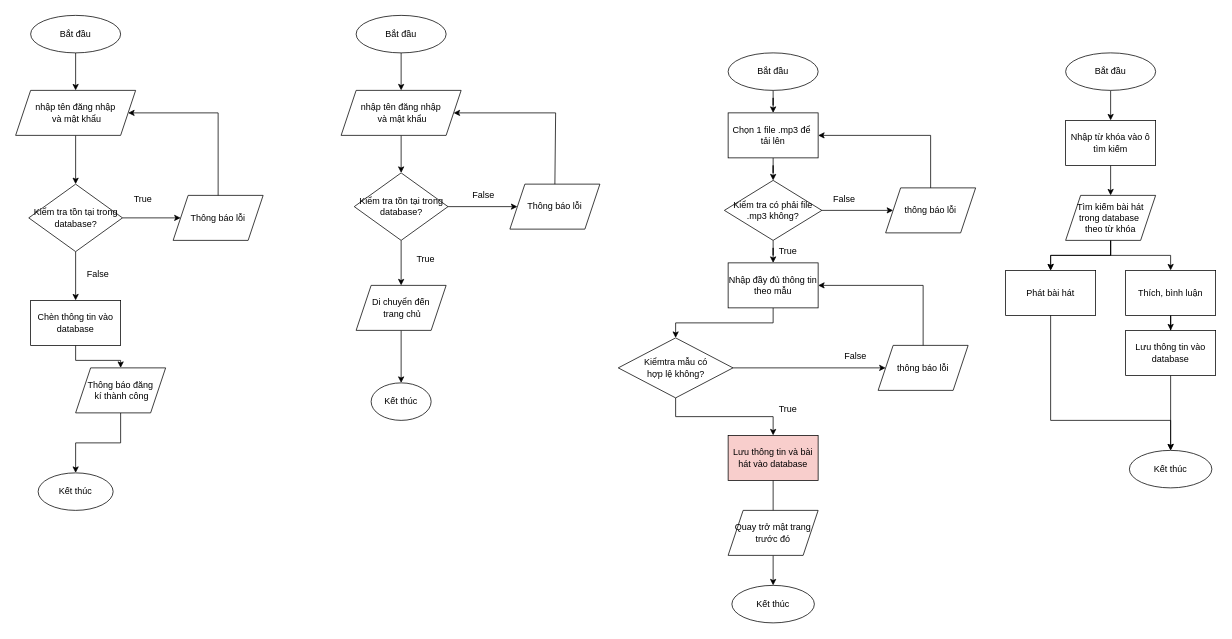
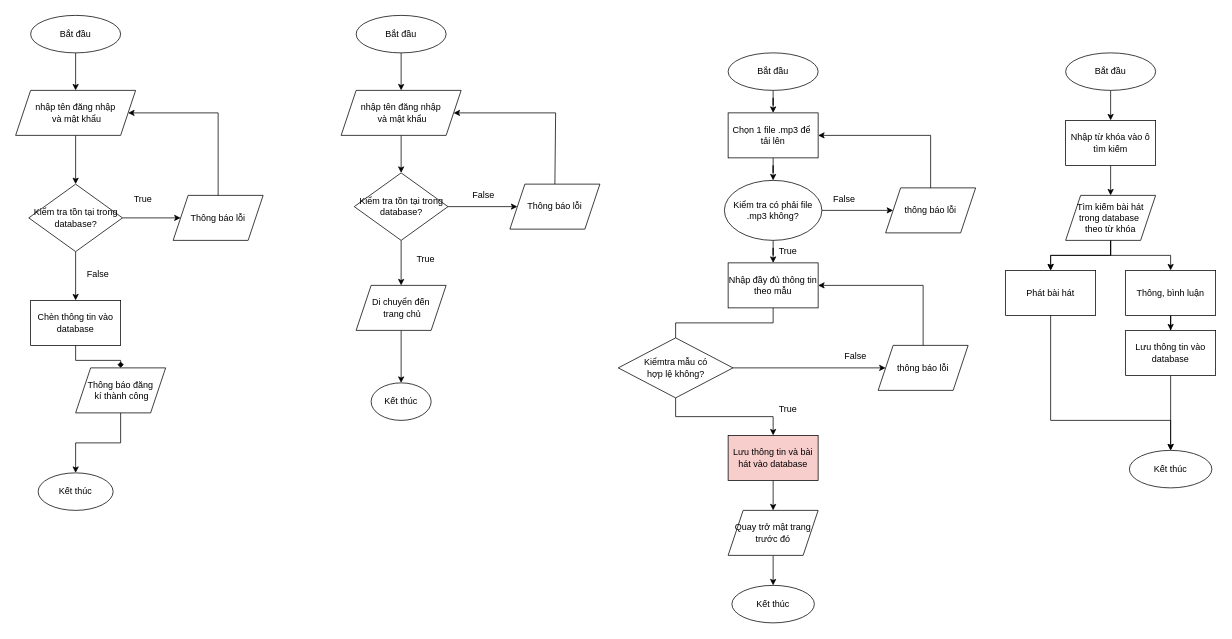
  <mxCell id="0" />
  <mxCell id="1" parent="0" />
  <mxCell id="2" value="" style="edgeStyle=orthogonalEdgeStyle;rounded=0;orthogonalLoop=1;jettySize=auto;html=1;" edge="1" parent="1" source="3" target="5"><mxGeometry relative="1" as="geometry" /></mxCell>
  <mxCell id="3" value="Bắt đầu" style="ellipse;whiteSpace=wrap;html=1;" vertex="1" parent="1"><mxGeometry x="40" y="20" width="120" height="50" as="geometry" /></mxCell>
  <mxCell id="4" value="" style="edgeStyle=orthogonalEdgeStyle;rounded=0;orthogonalLoop=1;jettySize=auto;html=1;" edge="1" parent="1" source="5" target="8"><mxGeometry relative="1" as="geometry" /></mxCell>
  <mxCell id="5" value="nhập tên đăng nhập&lt;br&gt;&amp;nbsp;và mật khẩu" style="shape=parallelogram;perimeter=parallelogramPerimeter;whiteSpace=wrap;html=1;fixedSize=1;" vertex="1" parent="1"><mxGeometry x="20" y="120" width="160" height="60" as="geometry" /></mxCell>
  <mxCell id="6" value="" style="edgeStyle=orthogonalEdgeStyle;rounded=0;orthogonalLoop=1;jettySize=auto;html=1;" edge="1" parent="1" source="8" target="9"><mxGeometry relative="1" as="geometry" /></mxCell>
  <mxCell id="7" value="" style="edgeStyle=orthogonalEdgeStyle;rounded=0;orthogonalLoop=1;jettySize=auto;html=1;" edge="1" parent="1" source="8" target="12"><mxGeometry relative="1" as="geometry" /></mxCell>
  <mxCell id="8" value="Kiểm tra tồn tại trong database?" style="rhombus;whiteSpace=wrap;html=1;" vertex="1" parent="1"><mxGeometry x="37.5" y="245" width="125" height="90" as="geometry" /></mxCell>
  <mxCell id="9" value="Thông báo lỗi" style="shape=parallelogram;perimeter=parallelogramPerimeter;whiteSpace=wrap;html=1;fixedSize=1;" vertex="1" parent="1"><mxGeometry x="230" y="260" width="120" height="60" as="geometry" /></mxCell>
  <mxCell id="10" value="" style="endArrow=classic;html=1;rounded=0;entryX=1;entryY=0.5;entryDx=0;entryDy=0;exitX=0.5;exitY=0;exitDx=0;exitDy=0;" edge="1" parent="1" source="9" target="5"><mxGeometry width="50" height="50" relative="1" as="geometry"><mxPoint x="200" y="280" as="sourcePoint" /><mxPoint x="250" y="230" as="targetPoint" /><Array as="points"><mxPoint x="290" y="150" /></Array></mxGeometry></mxCell>
- <mxCell id="11" value="" style="edgeStyle=orthogonalEdgeStyle;rounded=0;orthogonalLoop=1;jettySize=auto;html=1;" edge="1" parent="1" source="12" target="14"><mxGeometry relative="1" as="geometry" /></mxCell>
+ <mxCell id="11" value="" style="edgeStyle=orthogonalEdgeStyle;rounded=0;orthogonalLoop=1;jettySize=auto;html=1;endArrow=diamond;" edge="1" parent="1" source="12" target="14"><mxGeometry relative="1" as="geometry" /></mxCell>
  <mxCell id="12" value="Chèn thông tin vào database" style="whiteSpace=wrap;html=1;" vertex="1" parent="1"><mxGeometry x="40" y="400" width="120" height="60" as="geometry" /></mxCell>
  <mxCell id="13" value="" style="edgeStyle=orthogonalEdgeStyle;rounded=0;orthogonalLoop=1;jettySize=auto;html=1;" edge="1" parent="1" source="14" target="15"><mxGeometry relative="1" as="geometry" /></mxCell>
  <mxCell id="14" value="Thông báo đăng&lt;br&gt;&amp;nbsp;kí thành công" style="shape=parallelogram;perimeter=parallelogramPerimeter;whiteSpace=wrap;html=1;fixedSize=1;" vertex="1" parent="1"><mxGeometry x="100" y="490" width="120" height="60" as="geometry" /></mxCell>
  <mxCell id="15" value="Kết thúc" style="ellipse;whiteSpace=wrap;html=1;" vertex="1" parent="1"><mxGeometry x="50" y="630" width="100" height="50" as="geometry" /></mxCell>
  <mxCell id="16" value="True" style="text;html=1;strokeColor=none;fillColor=none;align=center;verticalAlign=middle;whiteSpace=wrap;rounded=0;" vertex="1" parent="1"><mxGeometry x="160" y="250" width="60" height="30" as="geometry" /></mxCell>
  <mxCell id="17" value="False" style="text;html=1;strokeColor=none;fillColor=none;align=center;verticalAlign=middle;whiteSpace=wrap;rounded=0;" vertex="1" parent="1"><mxGeometry x="100" y="350" width="60" height="30" as="geometry" /></mxCell>
  <mxCell id="18" value="" style="edgeStyle=orthogonalEdgeStyle;rounded=0;orthogonalLoop=1;jettySize=auto;html=1;" edge="1" parent="1" source="19" target="21"><mxGeometry relative="1" as="geometry" /></mxCell>
  <mxCell id="19" value="Bắt đầu" style="ellipse;whiteSpace=wrap;html=1;" vertex="1" parent="1"><mxGeometry x="474" y="20" width="120" height="50" as="geometry" /></mxCell>
  <mxCell id="20" value="" style="edgeStyle=orthogonalEdgeStyle;rounded=0;orthogonalLoop=1;jettySize=auto;html=1;" edge="1" parent="1" source="21" target="24"><mxGeometry relative="1" as="geometry" /></mxCell>
  <mxCell id="21" value="nhập tên đăng nhập&lt;br&gt;&amp;nbsp;và mật khẩu" style="shape=parallelogram;perimeter=parallelogramPerimeter;whiteSpace=wrap;html=1;fixedSize=1;" vertex="1" parent="1"><mxGeometry x="454" y="120" width="160" height="60" as="geometry" /></mxCell>
  <mxCell id="22" value="" style="edgeStyle=orthogonalEdgeStyle;rounded=0;orthogonalLoop=1;jettySize=auto;html=1;" edge="1" parent="1" source="24" target="25"><mxGeometry relative="1" as="geometry" /></mxCell>
  <mxCell id="23" value="" style="edgeStyle=orthogonalEdgeStyle;rounded=0;orthogonalLoop=1;jettySize=auto;html=1;" edge="1" parent="1" source="24" target="28"><mxGeometry relative="1" as="geometry" /></mxCell>
  <mxCell id="24" value="Kiểm tra tồn tại trong database?" style="rhombus;whiteSpace=wrap;html=1;" vertex="1" parent="1"><mxGeometry x="471.5" y="230" width="125" height="90" as="geometry" /></mxCell>
  <mxCell id="25" value="Thông báo lỗi" style="shape=parallelogram;perimeter=parallelogramPerimeter;whiteSpace=wrap;html=1;fixedSize=1;" vertex="1" parent="1"><mxGeometry x="679" y="245" width="120" height="60" as="geometry" /></mxCell>
  <mxCell id="26" value="" style="endArrow=classic;html=1;rounded=0;entryX=1;entryY=0.5;entryDx=0;entryDy=0;exitX=0.5;exitY=0;exitDx=0;exitDy=0;" edge="1" parent="1" source="25" target="21"><mxGeometry width="50" height="50" relative="1" as="geometry"><mxPoint x="570" y="340" as="sourcePoint" /><mxPoint x="620" y="290" as="targetPoint" /><Array as="points"><mxPoint x="740" y="150" /></Array></mxGeometry></mxCell>
  <mxCell id="27" value="" style="edgeStyle=orthogonalEdgeStyle;rounded=0;orthogonalLoop=1;jettySize=auto;html=1;" edge="1" parent="1" source="28" target="31"><mxGeometry relative="1" as="geometry" /></mxCell>
  <mxCell id="28" value="Di chuyển đến&lt;br&gt;&amp;nbsp;trang chủ" style="shape=parallelogram;perimeter=parallelogramPerimeter;whiteSpace=wrap;html=1;fixedSize=1;" vertex="1" parent="1"><mxGeometry x="474" y="380" width="120" height="60" as="geometry" /></mxCell>
  <mxCell id="29" value="False" style="text;html=1;strokeColor=none;fillColor=none;align=center;verticalAlign=middle;whiteSpace=wrap;rounded=0;" vertex="1" parent="1"><mxGeometry x="614" y="245" width="60" height="30" as="geometry" /></mxCell>
  <mxCell id="30" value="True" style="text;html=1;strokeColor=none;fillColor=none;align=center;verticalAlign=middle;whiteSpace=wrap;rounded=0;" vertex="1" parent="1"><mxGeometry x="536.5" y="330" width="60" height="30" as="geometry" /></mxCell>
  <mxCell id="31" value="Kết thúc" style="ellipse;whiteSpace=wrap;html=1;" vertex="1" parent="1"><mxGeometry x="494" y="510" width="80" height="50" as="geometry" /></mxCell>
  <mxCell id="32" value="" style="edgeStyle=orthogonalEdgeStyle;rounded=0;orthogonalLoop=1;jettySize=auto;html=1;" edge="1" parent="1" source="33" target="35"><mxGeometry relative="1" as="geometry" /></mxCell>
  <mxCell id="33" value="Bắt đầu" style="ellipse;whiteSpace=wrap;html=1;" vertex="1" parent="1"><mxGeometry x="970" y="70" width="120" height="50" as="geometry" /></mxCell>
  <mxCell id="34" value="" style="edgeStyle=orthogonalEdgeStyle;rounded=0;orthogonalLoop=1;jettySize=auto;html=1;" edge="1" parent="1" source="35" target="43"><mxGeometry relative="1" as="geometry" /></mxCell>
  <mxCell id="35" value="Chọn 1 file .mp3 để&amp;nbsp;&lt;br&gt;tải lên" style="rounded=0;whiteSpace=wrap;html=1;" vertex="1" parent="1"><mxGeometry x="970" y="150" width="120" height="60" as="geometry" /></mxCell>
- <mxCell id="36" value="" style="edgeStyle=orthogonalEdgeStyle;rounded=0;orthogonalLoop=1;jettySize=auto;html=1;" edge="1" parent="1" source="37" target="40"><mxGeometry relative="1" as="geometry" /></mxCell>
+ <mxCell id="36" value="" style="edgeStyle=orthogonalEdgeStyle;rounded=0;orthogonalLoop=1;jettySize=auto;html=1;endArrow=none;" edge="1" parent="1" source="37" target="40"><mxGeometry relative="1" as="geometry" /></mxCell>
  <mxCell id="37" value="Nhập đầy đủ thông tin theo mẫu" style="whiteSpace=wrap;html=1;rounded=0;" vertex="1" parent="1"><mxGeometry x="970" y="350" width="120" height="60" as="geometry" /></mxCell>
  <mxCell id="38" value="" style="edgeStyle=orthogonalEdgeStyle;rounded=0;orthogonalLoop=1;jettySize=auto;html=1;" edge="1" parent="1" source="40" target="46"><mxGeometry relative="1" as="geometry" /></mxCell>
  <mxCell id="39" value="" style="edgeStyle=orthogonalEdgeStyle;rounded=0;orthogonalLoop=1;jettySize=auto;html=1;" edge="1" parent="1" source="40" target="49"><mxGeometry relative="1" as="geometry" /></mxCell>
  <mxCell id="40" value="Kiểmtra mẫu có &lt;br&gt;hợp lệ không?" style="rhombus;whiteSpace=wrap;html=1;rounded=0;" vertex="1" parent="1"><mxGeometry x="823.5" y="450" width="153" height="80" as="geometry" /></mxCell>
  <mxCell id="41" value="" style="edgeStyle=orthogonalEdgeStyle;rounded=0;orthogonalLoop=1;jettySize=auto;html=1;" edge="1" parent="1" source="43" target="37"><mxGeometry relative="1" as="geometry" /></mxCell>
  <mxCell id="42" value="" style="edgeStyle=orthogonalEdgeStyle;rounded=0;orthogonalLoop=1;jettySize=auto;html=1;" edge="1" parent="1" source="43" target="44"><mxGeometry relative="1" as="geometry" /></mxCell>
- <mxCell id="43" value="Kiểm tra có phải file .mp3 không?" style="rhombus;whiteSpace=wrap;html=1;" vertex="1" parent="1"><mxGeometry x="965" y="240" width="130" height="80" as="geometry" /></mxCell>
+ <mxCell id="43" value="Kiểm tra có phải file .mp3 không?" style="ellipse;whiteSpace=wrap;html=1;" vertex="1" parent="1"><mxGeometry x="965" y="240" width="130" height="80" as="geometry" /></mxCell>
  <mxCell id="44" value="thông báo lỗi" style="shape=parallelogram;perimeter=parallelogramPerimeter;whiteSpace=wrap;html=1;fixedSize=1;" vertex="1" parent="1"><mxGeometry x="1180" y="250" width="120" height="60" as="geometry" /></mxCell>
  <mxCell id="45" value="" style="endArrow=classic;html=1;rounded=0;entryX=1;entryY=0.5;entryDx=0;entryDy=0;exitX=0.5;exitY=0;exitDx=0;exitDy=0;" edge="1" parent="1" source="44" target="35"><mxGeometry width="50" height="50" relative="1" as="geometry"><mxPoint x="850" y="340" as="sourcePoint" /><mxPoint x="900" y="290" as="targetPoint" /><Array as="points"><mxPoint x="1240" y="180" /></Array></mxGeometry></mxCell>
  <mxCell id="46" value="thông báo lỗi" style="shape=parallelogram;perimeter=parallelogramPerimeter;whiteSpace=wrap;html=1;fixedSize=1;" vertex="1" parent="1"><mxGeometry x="1170" y="460" width="120" height="60" as="geometry" /></mxCell>
  <mxCell id="47" value="" style="endArrow=classic;html=1;rounded=0;entryX=1;entryY=0.5;entryDx=0;entryDy=0;exitX=0.5;exitY=0;exitDx=0;exitDy=0;" edge="1" parent="1" source="46"><mxGeometry width="50" height="50" relative="1" as="geometry"><mxPoint x="1240" y="460" as="sourcePoint" /><mxPoint x="1090" y="380" as="targetPoint" /><Array as="points"><mxPoint x="1230" y="380" /></Array></mxGeometry></mxCell>
- <mxCell id="48" value="" style="edgeStyle=orthogonalEdgeStyle;rounded=0;orthogonalLoop=1;jettySize=auto;html=1;endArrow=none;" edge="1" parent="1" source="49" target="51"><mxGeometry relative="1" as="geometry" /></mxCell>
+ <mxCell id="48" value="" style="edgeStyle=orthogonalEdgeStyle;rounded=0;orthogonalLoop=1;jettySize=auto;html=1;" edge="1" parent="1" source="49" target="51"><mxGeometry relative="1" as="geometry" /></mxCell>
  <mxCell id="49" value="Lưu thông tin và bài hát vào database" style="whiteSpace=wrap;html=1;rounded=0;fillColor=#f8cecc;" vertex="1" parent="1"><mxGeometry x="970" y="580" width="120" height="60" as="geometry" /></mxCell>
  <mxCell id="50" value="" style="edgeStyle=orthogonalEdgeStyle;rounded=0;orthogonalLoop=1;jettySize=auto;html=1;" edge="1" parent="1" source="51" target="52"><mxGeometry relative="1" as="geometry" /></mxCell>
  <mxCell id="51" value="Quay trở mật trang trước đó" style="shape=parallelogram;perimeter=parallelogramPerimeter;whiteSpace=wrap;html=1;fixedSize=1;rounded=0;" vertex="1" parent="1"><mxGeometry x="970" y="680" width="120" height="60" as="geometry" /></mxCell>
  <mxCell id="52" value="Kết thúc" style="ellipse;whiteSpace=wrap;html=1;rounded=0;" vertex="1" parent="1"><mxGeometry x="975" y="780" width="110" height="50" as="geometry" /></mxCell>
  <mxCell id="53" value="True" style="text;html=1;strokeColor=none;fillColor=none;align=center;verticalAlign=middle;whiteSpace=wrap;rounded=0;" vertex="1" parent="1"><mxGeometry x="1020" y="530" width="60" height="30" as="geometry" /></mxCell>
  <mxCell id="54" value="True" style="text;html=1;strokeColor=none;fillColor=none;align=center;verticalAlign=middle;whiteSpace=wrap;rounded=0;" vertex="1" parent="1"><mxGeometry x="1020" y="320" width="60" height="30" as="geometry" /></mxCell>
  <mxCell id="55" value="False" style="text;html=1;strokeColor=none;fillColor=none;align=center;verticalAlign=middle;whiteSpace=wrap;rounded=0;" vertex="1" parent="1"><mxGeometry x="1110" y="460" width="60" height="30" as="geometry" /></mxCell>
  <mxCell id="56" value="False" style="text;html=1;strokeColor=none;fillColor=none;align=center;verticalAlign=middle;whiteSpace=wrap;rounded=0;" vertex="1" parent="1"><mxGeometry x="1095" y="250" width="60" height="30" as="geometry" /></mxCell>
  <mxCell id="57" value="" style="edgeStyle=orthogonalEdgeStyle;rounded=0;orthogonalLoop=1;jettySize=auto;html=1;" edge="1" parent="1" source="58" target="60"><mxGeometry relative="1" as="geometry" /></mxCell>
  <mxCell id="58" value="Bắt đầu" style="ellipse;whiteSpace=wrap;html=1;" vertex="1" parent="1"><mxGeometry x="1420" y="70" width="120" height="50" as="geometry" /></mxCell>
  <mxCell id="59" value="" style="edgeStyle=orthogonalEdgeStyle;rounded=0;orthogonalLoop=1;jettySize=auto;html=1;" edge="1" parent="1" source="60" target="63"><mxGeometry relative="1" as="geometry" /></mxCell>
  <mxCell id="60" value="Nhập từ khóa vào ô tìm kiếm" style="rounded=0;whiteSpace=wrap;html=1;" vertex="1" parent="1"><mxGeometry x="1420" y="160" width="120" height="60" as="geometry" /></mxCell>
  <mxCell id="61" value="" style="edgeStyle=orthogonalEdgeStyle;rounded=0;orthogonalLoop=1;jettySize=auto;html=1;" edge="1" parent="1" source="63" target="64"><mxGeometry relative="1" as="geometry" /></mxCell>
  <mxCell id="62" value="" style="edgeStyle=orthogonalEdgeStyle;rounded=0;orthogonalLoop=1;jettySize=auto;html=1;" edge="1" parent="1" source="63" target="64"><mxGeometry relative="1" as="geometry" /></mxCell>
  <mxCell id="63" value="Tìm kiếm bài hát trong database&amp;nbsp;&lt;br&gt;theo từ khóa" style="shape=parallelogram;perimeter=parallelogramPerimeter;whiteSpace=wrap;html=1;fixedSize=1;rounded=0;" vertex="1" parent="1"><mxGeometry x="1420" y="260" width="120" height="60" as="geometry" /></mxCell>
  <mxCell id="64" value="Phát bài hát" style="whiteSpace=wrap;html=1;rounded=0;" vertex="1" parent="1"><mxGeometry x="1340" y="360" width="120" height="60" as="geometry" /></mxCell>
  <mxCell id="65" value="" style="edgeStyle=orthogonalEdgeStyle;rounded=0;orthogonalLoop=1;jettySize=auto;html=1;" edge="1" parent="1" source="66" target="69"><mxGeometry relative="1" as="geometry" /></mxCell>
- <mxCell id="66" value="Thích, bình luận" style="rounded=0;whiteSpace=wrap;html=1;" vertex="1" parent="1"><mxGeometry x="1500" y="360" width="120" height="60" as="geometry" /></mxCell>
+ <mxCell id="66" value="Thông, bình luận" style="rounded=0;whiteSpace=wrap;html=1;" vertex="1" parent="1"><mxGeometry x="1500" y="360" width="120" height="60" as="geometry" /></mxCell>
  <mxCell id="67" value="" style="endArrow=classic;html=1;rounded=0;entryX=0.5;entryY=0;entryDx=0;entryDy=0;exitX=0.5;exitY=1;exitDx=0;exitDy=0;" edge="1" parent="1" source="63" target="66"><mxGeometry width="50" height="50" relative="1" as="geometry"><mxPoint x="1450" y="490" as="sourcePoint" /><mxPoint x="1500" y="440" as="targetPoint" /><Array as="points"><mxPoint x="1480" y="340" /><mxPoint x="1560" y="340" /></Array></mxGeometry></mxCell>
  <mxCell id="68" value="" style="edgeStyle=orthogonalEdgeStyle;rounded=0;orthogonalLoop=1;jettySize=auto;html=1;" edge="1" parent="1" source="69" target="70"><mxGeometry relative="1" as="geometry" /></mxCell>
  <mxCell id="69" value="Lưu thông tin vào database" style="whiteSpace=wrap;html=1;rounded=0;" vertex="1" parent="1"><mxGeometry x="1500" y="440" width="120" height="60" as="geometry" /></mxCell>
  <mxCell id="70" value="Kết thúc" style="ellipse;whiteSpace=wrap;html=1;rounded=0;" vertex="1" parent="1"><mxGeometry x="1505" y="600" width="110" height="50" as="geometry" /></mxCell>
  <mxCell id="71" value="" style="endArrow=classic;html=1;rounded=0;entryX=0.5;entryY=0;entryDx=0;entryDy=0;exitX=0.5;exitY=1;exitDx=0;exitDy=0;" edge="1" parent="1" source="64" target="70"><mxGeometry width="50" height="50" relative="1" as="geometry"><mxPoint x="1400" y="430" as="sourcePoint" /><mxPoint x="1450" y="380" as="targetPoint" /><Array as="points"><mxPoint x="1400" y="560" /><mxPoint x="1560" y="560" /></Array></mxGeometry></mxCell>
